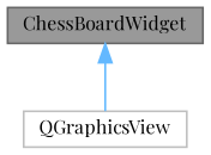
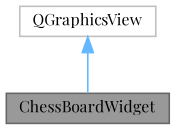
  digraph {
    fontname="Playfair Display"
    node [fontname="Playfair Display" fontsize=10 shape=box style=filled]
    n1 [color=gray40 fillcolor=grey60 fontcolor=black height=0.2 label=ChessBoardWidget width=0.4]
    n2 [color=grey75 fillcolor=white height=0.2 label=QGraphicsView width=0.4]
-   n1 -> n2 [color=steelblue1 dir=back fontname="Playfair Display" fontsize=10 labelfontname=Helvetica labelfontsize=10 style=solid]
+   n2 -> n1 [color=steelblue1 dir=back fontname="Playfair Display" fontsize=10 labelfontname=Helvetica labelfontsize=10 style=solid]
  }
